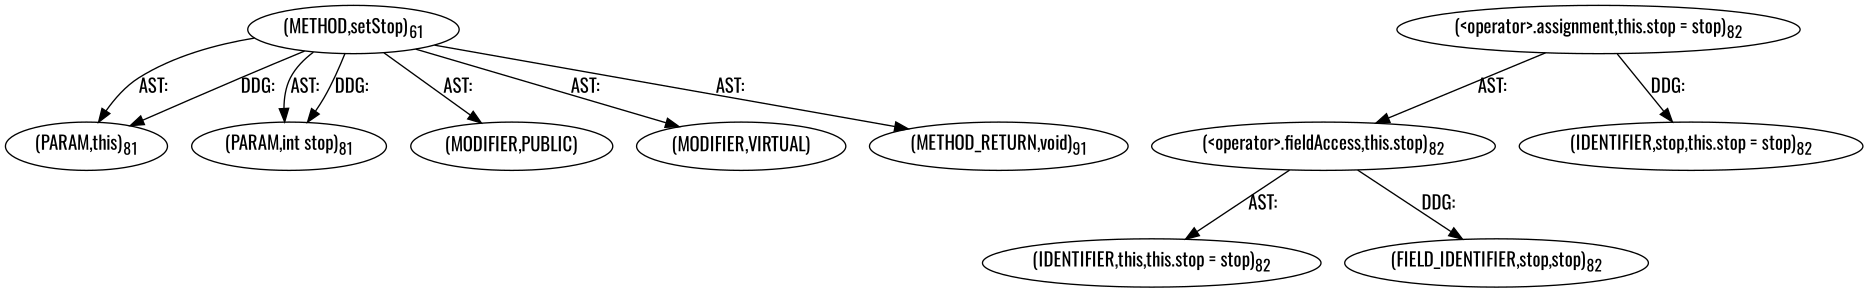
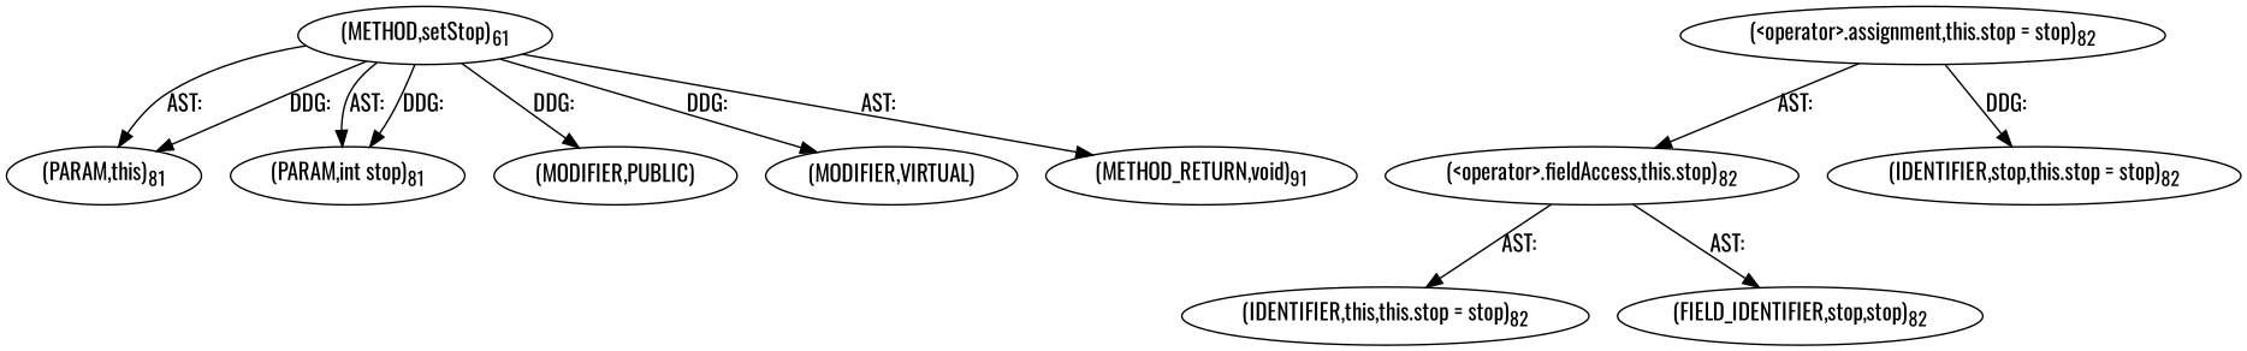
  digraph {
    fontname=Oswald
    node [fontname=Oswald]
    edge [fontname=Oswald]
    n1 [label=<(METHOD,setStop)<SUB>61</SUB>>]
    n2 [label=<(PARAM,this)<SUB>81</SUB>>]
    n3 [label=<(PARAM,int stop)<SUB>81</SUB>>]
    n4 [label=<(MODIFIER,PUBLIC)>]
    n5 [label=<(MODIFIER,VIRTUAL)>]
    n6 [label=<(METHOD_RETURN,void)<SUB>91</SUB>>]
    n7 [label=<(&lt;operator&gt;.assignment,this.stop = stop)<SUB>82</SUB>>]
    n8 [label=<(&lt;operator&gt;.fieldAccess,this.stop)<SUB>82</SUB>>]
    n9 [label=<(IDENTIFIER,stop,this.stop = stop)<SUB>82</SUB>>]
    n10 [label=<(IDENTIFIER,this,this.stop = stop)<SUB>82</SUB>>]
    n11 [label=<(FIELD_IDENTIFIER,stop,stop)<SUB>82</SUB>>]
    n1 -> n2 [label="AST: "]
    n1 -> n2 [label="DDG: "]
    n1 -> n3 [label="AST: "]
    n1 -> n3 [label="DDG: "]
-   n1 -> n4 [label="AST: "]
-   n1 -> n5 [label="AST: "]
+   n1 -> n4 [label="DDG: "]
+   n1 -> n5 [label="DDG: "]
    n1 -> n6 [label="AST: "]
    n7 -> n8 [label="AST: "]
    n7 -> n9 [label="DDG: "]
    n8 -> n10 [label="AST: "]
-   n8 -> n11 [label="DDG: "]
+   n8 -> n11 [label="AST: "]
  }
